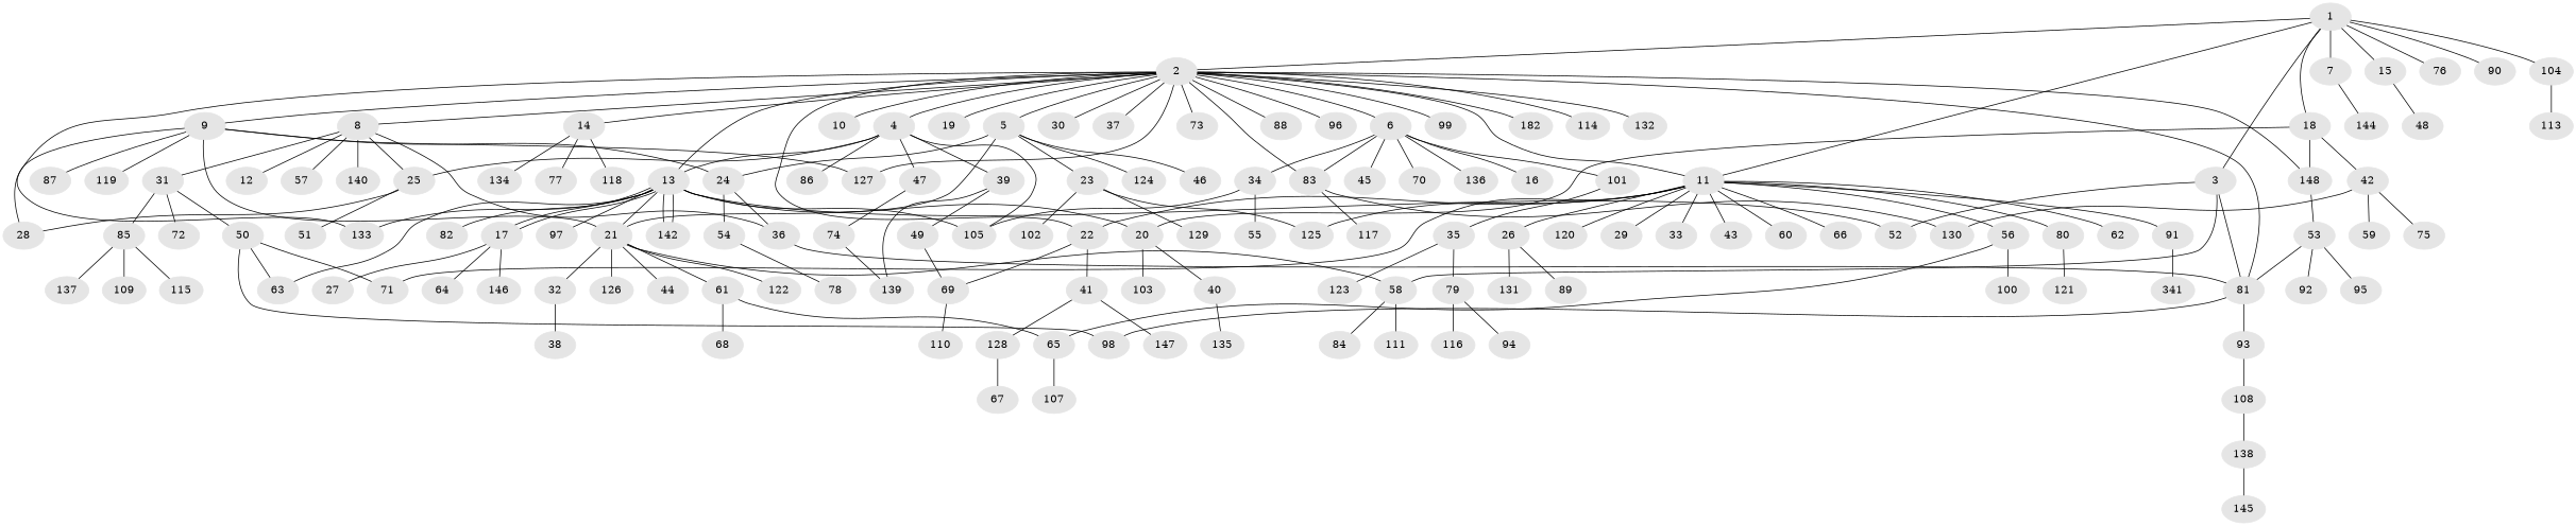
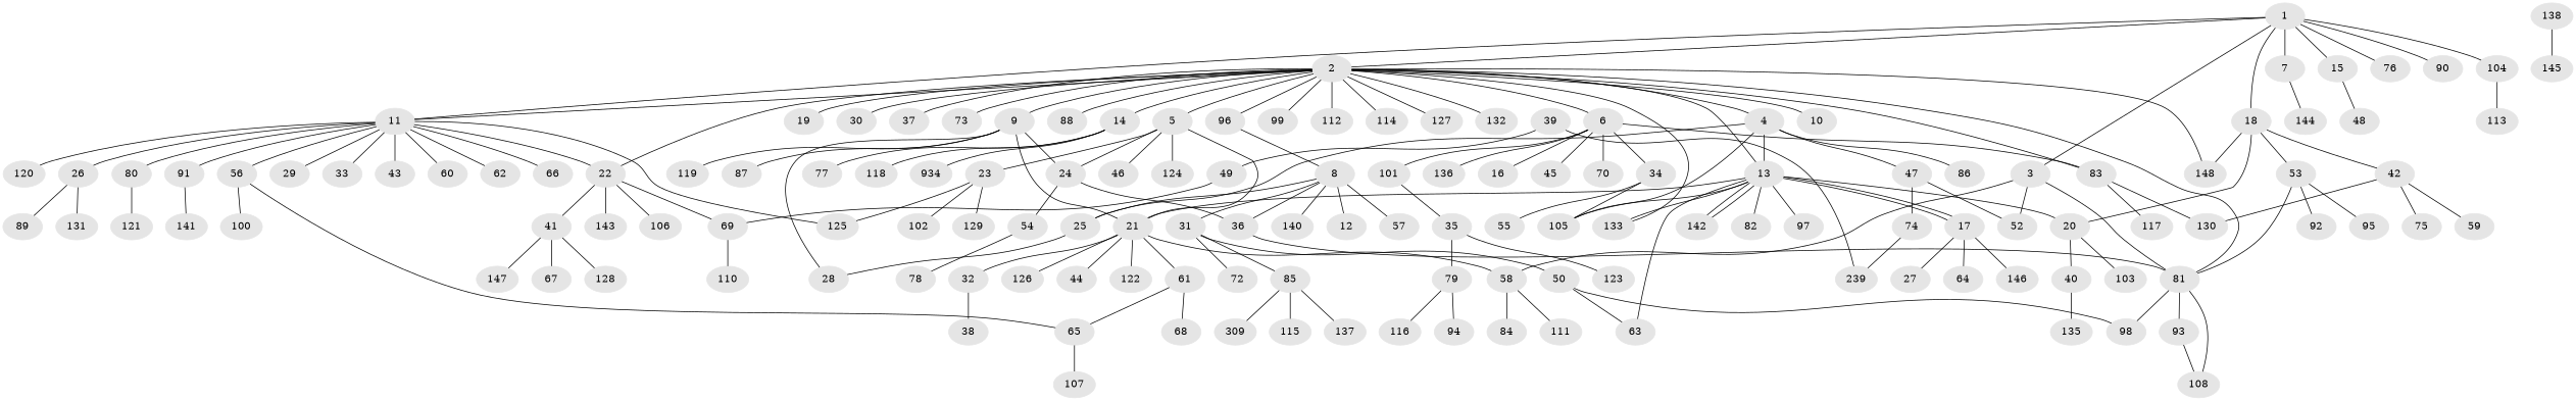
  graph {
    node [color=gray90 style=filled]
    1
    2
    3
    7
    11
    15
    18
    76
    90
    104
    4
    5
    6
    8
    9
    10
    13
    14
    19
    22
    30
    37
    73
    81
    83
    88
    96
    99
-   112 [label=182]
+   112
    114
    127
    132
    133
    148
    52
    58
    144
    26
    29
    33
    43
    56
    60
    62
    66
-   71
    80
    91
    120
    125
    48
    20
    42
    53
    113
    25
    39
    47
    86
    105
    21
    23
    24
    46
    124
    16
    34
    45
    70
    101
    136
    12
    31
    36
    57
    140
    28
    87
    119
    17
    63
    82
    97
    142
    77
    118
-   134
+   134 [label=934]
    41
    69
+   106
+   143
    98
    93
    130
    117
    84
    111
-   51
    49
-   139
+   139 [label=239]
    74
    32
    44
    61
    122
    126
    102
    129
    54
    55
    35
    79
    123
    50
    72
    85
    89
    131
    65
    100
    121
-   141 [label=341]
+   141
    27
    64
    146
    40
    103
    59
    75
    92
    95
    135
    38
    68
    67
    128
    147
    110
    78
-   109
+   109 [label=309]
    115
    137
    94
    116
    107
    108
    138
    145
    1 -- 2
    1 -- 3
    1 -- 7
    1 -- 11
    1 -- 15
    1 -- 18
    1 -- 76
    1 -- 90
    1 -- 104
    2 -- 11
    2 -- 4
    2 -- 5
    2 -- 6
-   2 -- 8
+   96 -- 8
    2 -- 9
    2 -- 10
    2 -- 13
    2 -- 14
    2 -- 19
    2 -- 22
    2 -- 30
    2 -- 37
    2 -- 73
    2 -- 81
    2 -- 83
    2 -- 88
    2 -- 96
    2 -- 99
    2 -- 112
    2 -- 114
    2 -- 127
    2 -- 132
    2 -- 133
    2 -- 148
    3 -- 81
    3 -- 52
    3 -- 58
    7 -- 144
    11 -- 22
    11 -- 26
    11 -- 29
    11 -- 33
    11 -- 43
    11 -- 56
    11 -- 60
    11 -- 62
    11 -- 66
-   11 -- 71
    11 -- 80
    11 -- 91
    11 -- 120
    11 -- 125
    15 -- 48
    18 -- 148
    18 -- 20
    18 -- 42
-   148 -- 53
+   18 -- 53
    104 -- 113
    4 -- 13
    4 -- 25
-   4 -- 39
    4 -- 47
    4 -- 86
    4 -- 105
    5 -- 21
    5 -- 23
    5 -- 24
    5 -- 46
    5 -- 124
    6 -- 83
    6 -- 16
    6 -- 34
    6 -- 45
    6 -- 70
    6 -- 101
    6 -- 136
    8 -- 25
    8 -- 12
    8 -- 31
    8 -- 36
    8 -- 57
    8 -- 140
-   9 -- 127
    9 -- 21
    9 -- 24
    9 -- 28
    9 -- 87
    9 -- 119
    13 -- 133
-   13 -- 52
+   47 -- 52
    13 -- 20
    13 -- 105
    13 -- 21
    13 -- 17
    13 -- 17
    13 -- 63
    13 -- 82
    13 -- 97
    13 -- 142
    13 -- 142
    14 -- 77
    14 -- 118
    14 -- 134
    22 -- 41
    22 -- 69
+   22 -- 106
+   22 -- 143
    81 -- 98
    81 -- 93
    83 -- 130
    83 -- 117
    58 -- 84
    58 -- 111
    26 -- 89
    26 -- 131
    56 -- 65
    56 -- 100
    80 -- 121
    91 -- 141
    20 -- 40
    20 -- 103
    42 -- 130
    42 -- 59
    42 -- 75
    53 -- 81
    53 -- 92
    53 -- 95
    25 -- 28
-   25 -- 51
    39 -- 49
    39 -- 139
    47 -- 74
    21 -- 58
    21 -- 32
    21 -- 44
    21 -- 61
    21 -- 122
    21 -- 126
    23 -- 125
    23 -- 102
    23 -- 129
    24 -- 36
    24 -- 54
    34 -- 105
    34 -- 55
    101 -- 35
    31 -- 50
    31 -- 72
    31 -- 85
    36 -- 81
    17 -- 27
    17 -- 64
    17 -- 146
-   128 -- 67
+   41 -- 67
    41 -- 128
    41 -- 147
    69 -- 110
    93 -- 108
    49 -- 69
    74 -- 139
    32 -- 38
    61 -- 65
    61 -- 68
    54 -- 78
    35 -- 79
    35 -- 123
    79 -- 94
    79 -- 116
-   50 -- 71
    50 -- 63
    50 -- 98
    85 -- 109
    85 -- 115
    85 -- 137
    65 -- 107
    40 -- 135
-   108 -- 138
+   108 -- 81
    138 -- 145
  }
